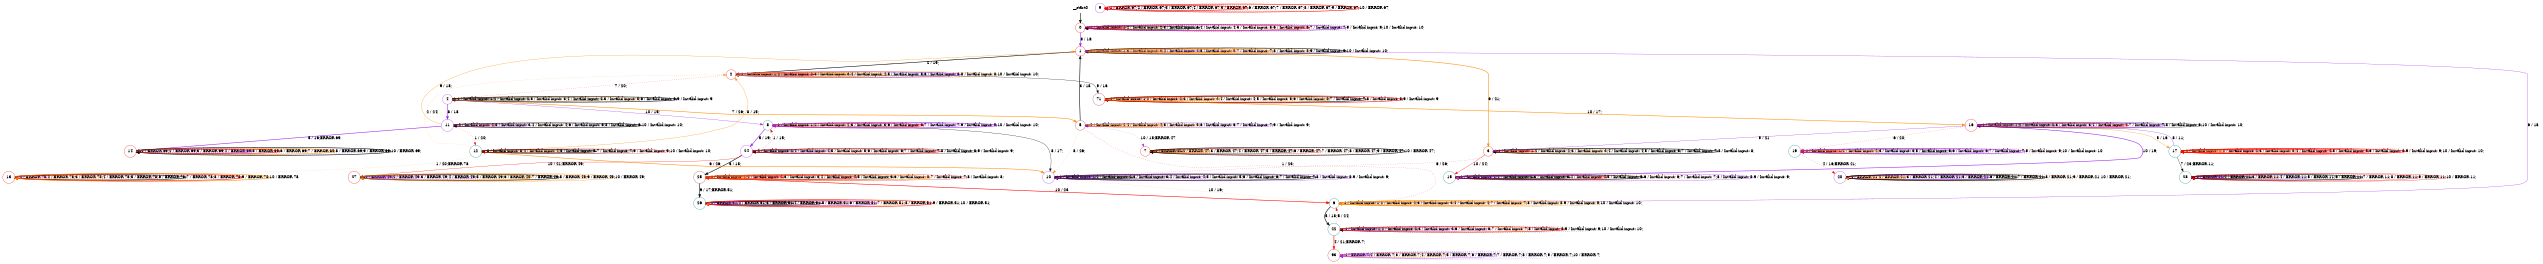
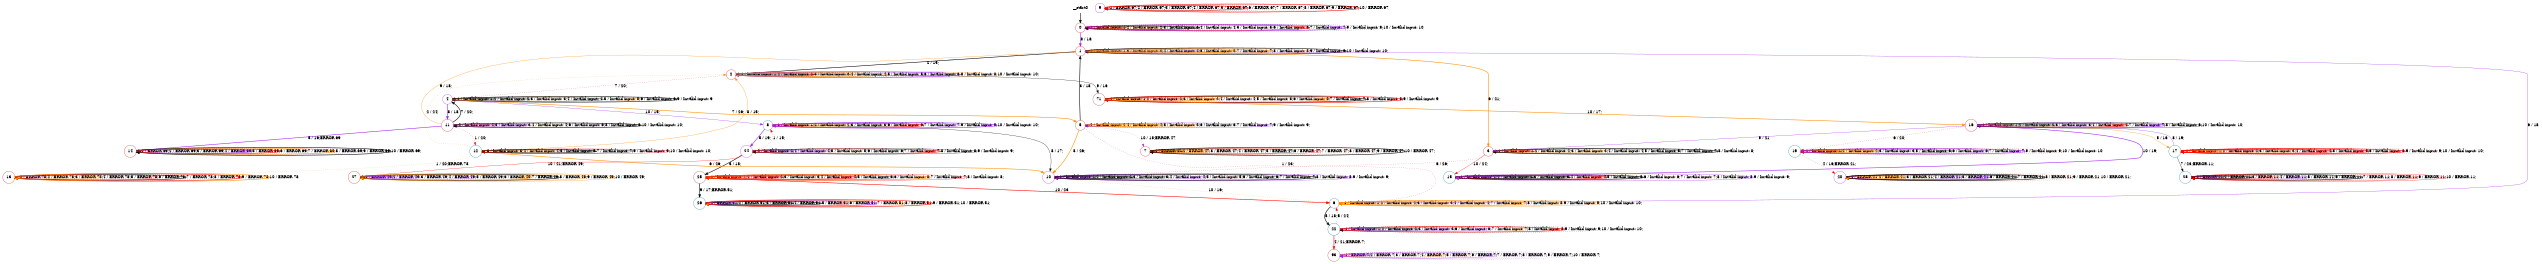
  digraph {
    node [color=red shape=circle]
    edge [color=darkorange style=bold]
    __start0 [shape=none]
    n2 [label=0]
    n3 [label=1]
    n4 [label=2]
    n5 [label=3]
    n6 [color=purple label=4]
    n7 [color=brown label=71]
    n8 [color=purple label=10]
    n9 [color=teal label=15]
    n10 [color=brown label=5]
    n11 [color=teal label=8]
-   n12 [color=purple label=11]
+   n12 [label=11]
    n13 [label=16]
    n14 [color=teal label=6]
    n15 [label=7]
    n16 [color=purple label=24]
    n17 [color=teal label=12]
    n18 [label=14]
    n19 [color=teal label=22]
    n20 [color=brown label=93]
    n21 [color=purple label=9]
    n22 [color=brown label=25]
    n23 [label=27]
    n24 [label=13]
    n25 [color=teal label=17]
    n26 [color=teal label=19]
    n27 [color=teal label=28]
    n28 [color=purple label=20]
    n29 [color=teal label=26]
    __start0 -> n2 [color=black]
    n2 -> n2 [color=red label="1 / Invalid input: 1;" style=solid]
    n2 -> n2 [color=red label="2 / Invalid input: 2;"]
    n2 -> n2 [label="3 / Invalid input: 3;" style=solid]
    n2 -> n2 [color=black label="4 / Invalid input: 4;"]
    n2 -> n2 [color=black label="5 / Invalid input: 5;" style=dotted]
    n2 -> n2 [color=red label="6 / Invalid input: 6;" style=dotted]
    n2 -> n2 [color=red label="7 / Invalid input: 7;"]
    n2 -> n2 [color=purple label="9 / Invalid input: 9;"]
    n2 -> n2 [color=black label="10 / Invalid input: 10;" style=dotted]
    n2 -> n3 [color=purple label="8 / 18;"]
    n3 -> n3 [color=black label="1 / Invalid input: 1;" style=solid]
    n3 -> n3 [color=purple label="3 / Invalid input: 3;" style=dotted]
    n3 -> n3 [label="4 / Invalid input: 4;"]
    n3 -> n3 [color=purple label="5 / Invalid input: 5;" style=solid]
    n3 -> n3 [label="7 / Invalid input: 7;"]
    n3 -> n3 [label="8 / Invalid input: 8;"]
    n3 -> n3 [label="9 / Invalid input: 9;" style=solid]
    n3 -> n3 [color=black label="10 / Invalid input: 10;"]
    n3 -> n4 [color=black label="2 / 15;"]
    n3 -> n5 [label="6 / 21;"]
    n4 -> n4 [color=purple label="1 / Invalid input: 1;" style=dotted]
    n4 -> n4 [label="2 / Invalid input: 2;" style=dotted]
    n4 -> n4 [color=red label="3 / Invalid input: 3;"]
    n4 -> n4 [label="4 / Invalid input: 4;"]
    n4 -> n4 [label="5 / Invalid input: 5;"]
    n4 -> n4 [color=black label="6 / Invalid input: 6;" style=dotted]
    n4 -> n4 [color=purple label="8 / Invalid input: 8;"]
    n4 -> n4 [label="10 / Invalid input: 10;" style=solid]
    n4 -> n6 [color=red label="7 / 20;" style=dotted]
    n4 -> n7 [color=black label="9 / 16;" style=solid]
    n5 -> n5 [color=red label="1 / Invalid input: 1;"]
    n5 -> n5 [color=red label="2 / Invalid input: 2;"]
    n5 -> n5 [label="3 / Invalid input: 3;" style=dotted]
    n5 -> n5 [label="4 / Invalid input: 4;" style=solid]
    n5 -> n5 [label="5 / Invalid input: 5;" style=dotted]
    n5 -> n5 [color=black label="7 / Invalid input: 7;" style=solid]
    n5 -> n5 [color=black label="8 / Invalid input: 8;"]
    n5 -> n8 [color=red label="6 / 26;" style=dotted]
    n5 -> n9 [color=red label="10 / 24;" style=solid]
    n6 -> n6 [color=red label="1 / Invalid input: 1;" style=dotted]
    n6 -> n6 [color=black label="2 / Invalid input: 2;" style=solid]
    n6 -> n6 [color=black label="3 / Invalid input: 3;" style=solid]
    n6 -> n6 [label="4 / Invalid input: 4;" style=dotted]
    n6 -> n6 [color=black label="5 / Invalid input: 5;" style=solid]
    n6 -> n6 [label="6 / Invalid input: 6;" style=solid]
    n6 -> n6 [color=black label="9 / Invalid input: 9;"]
    n6 -> n10 [label="7 / 26;"]
    n6 -> n11 [color=purple label="10 / 15;" style=solid]
    n6 -> n12 [color=purple label="8 / 18;"]
    n7 -> n7 [color=black label="1 / Invalid input: 1;" style=solid]
    n7 -> n7 [color=black label="2 / Invalid input: 2;" style=dotted]
    n7 -> n7 [color=red label="3 / Invalid input: 3;" style=solid]
    n7 -> n7 [label="4 / Invalid input: 4;"]
    n7 -> n7 [color=purple label="5 / Invalid input: 5;" style=dotted]
    n7 -> n7 [color=red label="6 / Invalid input: 6;" style=dotted]
    n7 -> n7 [label="7 / Invalid input: 7;"]
    n7 -> n7 [color=black label="8 / Invalid input: 8;"]
    n7 -> n7 [color=red label="9 / Invalid input: 9;"]
    n7 -> n13 [label="10 / 17;"]
    n8 -> n8 [color=red label="1 / Invalid input: 1;"]
    n8 -> n8 [color=purple label="2 / Invalid input: 2;"]
    n8 -> n8 [color=black label="3 / Invalid input: 3;"]
    n8 -> n8 [color=black label="4 / Invalid input: 4;" style=solid]
    n8 -> n8 [color=purple label="5 / Invalid input: 5;" style=solid]
    n8 -> n8 [color=red label="6 / Invalid input: 6;" style=dotted]
    n8 -> n8 [color=black label="7 / Invalid input: 7;" style=solid]
    n8 -> n8 [color=black label="8 / Invalid input: 8;"]
    n8 -> n8 [color=purple label="9 / Invalid input: 9;" style=solid]
    n8 -> n14 [label="10 / 16;" style=dotted]
    n9 -> n9 [color=black label="1 / Invalid input: 1;"]
    n9 -> n9 [color=purple label="2 / Invalid input: 2;" style=solid]
    n9 -> n9 [color=black label="3 / Invalid input: 3;"]
    n9 -> n9 [color=black label="4 / Invalid input: 4;"]
    n9 -> n9 [color=red label="5 / Invalid input: 5;"]
    n9 -> n9 [color=black label="6 / Invalid input: 6;"]
    n9 -> n9 [label="7 / Invalid input: 7;" style=dotted]
    n9 -> n9 [label="8 / Invalid input: 8;" style=dotted]
    n9 -> n9 [color=purple label="9 / Invalid input: 9;" style=solid]
    n9 -> n13 [color=purple label="10 / 19;"]
    n10 -> n3 [color=black label="3 / 18;"]
-   n10 -> n8 [label="8 / 26;" style=dotted]
+   n10 -> n8 [label="8 / 26;"]
    n10 -> n10 [color=purple label="2 / Invalid input: 2;"]
    n10 -> n10 [label="4 / Invalid input: 4;" style=solid]
    n10 -> n10 [label="5 / Invalid input: 5;"]
    n10 -> n10 [label="6 / Invalid input: 6;" style=solid]
    n10 -> n10 [color=black label="7 / Invalid input: 7;" style=dotted]
    n10 -> n10 [color=purple label="9 / Invalid input: 9;" style=solid]
    n10 -> n14 [color=red label="1 / 23;" style=dotted]
    n10 -> n15 [color=purple label="10 / 18;ERROR 47;" style=dotted]
    n11 -> n8 [color=black label="8 / 17;" style=solid]
    n11 -> n11 [label="1 / Invalid input: 1;"]
    n11 -> n11 [color=black label="2 / Invalid input: 2;" style=dotted]
    n11 -> n11 [label="3 / Invalid input: 3;" style=solid]
    n11 -> n11 [label="6 / Invalid input: 6;" style=dotted]
    n11 -> n11 [color=red label="7 / Invalid input: 7;"]
    n11 -> n11 [color=purple label="9 / Invalid input: 9;" style=solid]
    n11 -> n11 [color=purple label="10 / Invalid input: 10;"]
    n11 -> n16 [color=purple label="5 / 19;"]
    n12 -> n3 [label="9 / 18;" style=solid]
+   n12 -> n6 [color=black label="7 / 20;"]
    n12 -> n12 [color=red label="2 / Invalid input: 2;" style=solid]
    n12 -> n12 [color=red label="3 / Invalid input: 3;" style=solid]
    n12 -> n12 [color=purple label="4 / Invalid input: 4;" style=solid]
    n12 -> n12 [label="6 / Invalid input: 6;" style=dotted]
    n12 -> n12 [color=purple label="8 / Invalid input: 8;" style=dotted]
    n12 -> n12 [color=black label="10 / Invalid input: 10;"]
    n12 -> n17 [color=red label="1 / 20;" style=dotted]
    n12 -> n18 [color=purple label="5 / 16;ERROR 69;"]
    n13 -> n5 [color=purple label="9 / 21;" style=solid]
    n13 -> n13 [color=purple label="1 / Invalid input: 1;"]
    n13 -> n13 [label="2 / Invalid input: 2;" style=dotted]
    n13 -> n13 [color=black label="3 / Invalid input: 3;" style=solid]
    n13 -> n13 [color=purple label="4 / Invalid input: 4;" style=dotted]
    n13 -> n13 [color=red label="7 / Invalid input: 7;"]
    n13 -> n13 [color=purple label="8 / Invalid input: 8;"]
    n13 -> n13 [color=black label="10 / Invalid input: 10;" style=solid]
    n13 -> n25 [label="5 / 16;" style=solid]
    n13 -> n26 [color=red label="6 / 20;" style=dotted]
    n14 -> n3 [color=purple label="6 / 18;" style=solid]
    n14 -> n14 [color=black label="1 / Invalid input: 1;" style=dotted]
    n14 -> n14 [color=black label="2 / Invalid input: 2;" style=dotted]
    n14 -> n14 [label="3 / Invalid input: 3;" style=solid]
    n14 -> n14 [label="4 / Invalid input: 4;" style=solid]
    n14 -> n14 [label="7 / Invalid input: 7;" style=solid]
    n14 -> n14 [label="8 / Invalid input: 8;"]
    n14 -> n14 [label="9 / Invalid input: 9;" style=solid]
    n14 -> n14 [label="10 / Invalid input: 10;" style=solid]
    n14 -> n19 [color=black label="5 / 18;"]
    n15 -> n15 [color=red label="1 / ERROR 47;"]
    n15 -> n15 [color=black label="2 / ERROR 47;"]
    n15 -> n15 [label="3 / ERROR 47;"]
    n15 -> n15 [color=red label="4 / ERROR 47;" style=dotted]
    n15 -> n15 [label="5 / ERROR 47;" style=dotted]
    n15 -> n15 [color=black label="6 / ERROR 47;" style=solid]
    n15 -> n15 [color=red label="7 / ERROR 47;" style=solid]
    n15 -> n15 [label="8 / ERROR 47;" style=dotted]
    n15 -> n15 [color=red label="9 / ERROR 47;" style=dotted]
    n15 -> n15 [color=black label="10 / ERROR 47;"]
    n16 -> n11 [color=red label="1 / 15;" style=dotted]
    n16 -> n16 [color=purple label="2 / Invalid input: 2;" style=dotted]
    n16 -> n16 [color=black label="4 / Invalid input: 4;" style=solid]
    n16 -> n16 [color=purple label="5 / Invalid input: 5;" style=solid]
    n16 -> n16 [label="6 / Invalid input: 6;" style=dotted]
    n16 -> n16 [color=black label="7 / Invalid input: 7;" style=dotted]
    n16 -> n16 [color=red label="8 / Invalid input: 8;"]
    n16 -> n16 [color=black label="9 / Invalid input: 9;" style=solid]
    n16 -> n22 [color=black label="3 / 18;"]
    n16 -> n23 [color=red label="10 / 21;ERROR 49;" style=solid]
    n17 -> n4 [label="2 / 24;" style=dotted]
    n17 -> n4 [label="8 / 15;" style=solid]
    n17 -> n8 [label="6 / 26;"]
    n17 -> n17 [label="3 / Invalid input: 3;" style=dotted]
    n17 -> n17 [color=red label="4 / Invalid input: 4;" style=dotted]
    n17 -> n17 [label="5 / Invalid input: 5;" style=solid]
    n17 -> n17 [color=black label="7 / Invalid input: 7;"]
    n17 -> n17 [color=black label="9 / Invalid input: 9;" style=solid]
    n17 -> n17 [color=red label="10 / Invalid input: 10;" style=solid]
    n17 -> n24 [label="1 / 20;ERROR 78;" style=dotted]
    n18 -> n18 [color=black label="1 / ERROR 69;"]
    n18 -> n18 [label="2 / ERROR 69;" style=dotted]
    n18 -> n18 [color=purple label="3 / ERROR 69;" style=dotted]
    n18 -> n18 [color=black label="4 / ERROR 69;" style=dotted]
    n18 -> n18 [color=purple label="5 / ERROR 69;"]
    n18 -> n18 [color=red label="6 / ERROR 69;"]
    n18 -> n18 [color=black label="7 / ERROR 69;" style=dotted]
    n18 -> n18 [label="8 / ERROR 69;"]
    n18 -> n18 [color=purple label="9 / ERROR 69;" style=dotted]
    n18 -> n18 [color=black label="10 / ERROR 69;"]
    n19 -> n14 [color=red label="5 / 24;" style=dotted]
    n19 -> n19 [label="1 / Invalid input: 1;" style=solid]
    n19 -> n19 [color=purple label="2 / Invalid input: 2;" style=solid]
    n19 -> n19 [color=black label="3 / Invalid input: 3;" style=solid]
    n19 -> n19 [color=purple label="6 / Invalid input: 6;" style=solid]
    n19 -> n19 [color=purple label="7 / Invalid input: 7;" style=solid]
    n19 -> n19 [label="8 / Invalid input: 8;" style=solid]
    n19 -> n19 [color=red label="9 / Invalid input: 9;"]
    n19 -> n19 [color=black label="10 / Invalid input: 10;" style=dotted]
    n19 -> n20 [color=red label="4 / 21;ERROR 7;"]
    n20 -> n20 [color=red label="1 / ERROR 7;" style=solid]
    n20 -> n20 [color=purple label="2 / ERROR 7;"]
    n20 -> n20 [color=purple label="3 / ERROR 7;" style=dotted]
    n20 -> n20 [label="4 / ERROR 7;" style=dotted]
    n20 -> n20 [label="5 / ERROR 7;" style=solid]
    n20 -> n20 [color=red label="6 / ERROR 7;" style=dotted]
    n20 -> n20 [color=purple label="7 / ERROR 7;" style=solid]
    n20 -> n20 [color=purple label="8 / ERROR 7;" style=dotted]
    n20 -> n20 [color=purple label="9 / ERROR 7;" style=dotted]
    n20 -> n20 [color=purple label="10 / ERROR 7;" style=dotted]
    n21 -> n21 [color=red label="1 / ERROR 67;" style=dotted]
    n21 -> n21 [color=purple label="2 / ERROR 67;" style=dotted]
    n21 -> n21 [color=purple label="3 / ERROR 67;" style=dotted]
    n21 -> n21 [color=black label="4 / ERROR 67;" style=dotted]
    n21 -> n21 [color=black label="5 / ERROR 67;" style=dotted]
    n21 -> n21 [color=red label="6 / ERROR 67;"]
    n21 -> n21 [color=black label="7 / ERROR 67;" style=dotted]
    n21 -> n21 [label="8 / ERROR 67;" style=dotted]
    n21 -> n21 [color=red label="9 / ERROR 67;" style=dotted]
    n21 -> n21 [color=red label="10 / ERROR 67;"]
    n22 -> n14 [color=red label="10 / 23;"]
    n22 -> n22 [color=purple label="1 / Invalid input: 1;"]
    n22 -> n22 [label="2 / Invalid input: 2;"]
    n22 -> n22 [color=red label="3 / Invalid input: 3;"]
    n22 -> n22 [label="4 / Invalid input: 4;" style=dotted]
    n22 -> n22 [color=red label="5 / Invalid input: 5;"]
    n22 -> n22 [color=black label="6 / Invalid input: 6;" style=solid]
    n22 -> n22 [label="7 / Invalid input: 7;"]
    n22 -> n22 [color=red label="8 / Invalid input: 8;" style=solid]
    n22 -> n29 [color=black label="9 / 17;ERROR 51;"]
    n23 -> n23 [color=black label="1 / ERROR 49;"]
    n23 -> n23 [color=purple label="2 / ERROR 49;"]
    n23 -> n23 [color=purple label="3 / ERROR 49;" style=solid]
    n23 -> n23 [color=purple label="4 / ERROR 49;" style=dotted]
    n23 -> n23 [color=purple label="5 / ERROR 49;" style=solid]
    n23 -> n23 [color=black label="6 / ERROR 49;" style=dotted]
    n23 -> n23 [label="7 / ERROR 49;"]
    n23 -> n23 [color=black label="8 / ERROR 49;"]
    n23 -> n23 [label="9 / ERROR 49;" style=solid]
    n23 -> n23 [label="10 / ERROR 49;" style=solid]
    n24 -> n24 [color=purple label="1 / ERROR 78;" style=solid]
    n24 -> n24 [color=purple label="2 / ERROR 78;" style=solid]
    n24 -> n24 [label="3 / ERROR 78;" style=dotted]
    n24 -> n24 [label="4 / ERROR 78;" style=solid]
    n24 -> n24 [color=red label="5 / ERROR 78;" style=dotted]
    n24 -> n24 [color=red label="6 / ERROR 78;" style=solid]
    n24 -> n24 [color=black label="7 / ERROR 78;"]
    n24 -> n24 [color=black label="8 / ERROR 78;" style=dotted]
    n24 -> n24 [color=red label="9 / ERROR 78;"]
    n24 -> n24 [label="10 / ERROR 78;"]
-   n25 -> n13 [color=purple label="8 / 11;" style=solid]
+   n25 -> n13 [color=purple label="8 / 19;" style=solid]
    n25 -> n25 [label="1 / Invalid input: 1;" style=dotted]
    n25 -> n25 [label="2 / Invalid input: 2;"]
    n25 -> n25 [color=red label="3 / Invalid input: 3;" style=solid]
    n25 -> n25 [label="4 / Invalid input: 4;" style=solid]
    n25 -> n25 [color=red label="5 / Invalid input: 5;"]
    n25 -> n25 [color=red label="6 / Invalid input: 6;"]
    n25 -> n25 [color=red label="9 / Invalid input: 9;"]
    n25 -> n25 [color=red label="10 / Invalid input: 10;" style=dotted]
    n25 -> n27 [color=black label="7 / 23;ERROR 11;" style=solid]
    n26 -> n26 [color=purple label="1 / Invalid input: 1;" style=dotted]
    n26 -> n26 [color=red label="2 / Invalid input: 2;"]
    n26 -> n26 [label="3 / Invalid input: 3;"]
    n26 -> n26 [color=purple label="5 / Invalid input: 5;" style=dotted]
    n26 -> n26 [color=black label="6 / Invalid input: 6;" style=solid]
    n26 -> n26 [color=purple label="7 / Invalid input: 7;" style=solid]
    n26 -> n26 [color=purple label="9 / Invalid input: 9;"]
    n26 -> n26 [color=red label="10 / Invalid input: 10;" style=dotted]
    n26 -> n28 [color=red label="4 / 16;ERROR 21;" style=dotted]
    n27 -> n27 [color=red label="1 / ERROR 11;" style=dotted]
    n27 -> n27 [color=purple label="2 / ERROR 11;"]
    n27 -> n27 [color=black label="3 / ERROR 11;"]
    n27 -> n27 [color=red label="4 / ERROR 11;" style=solid]
    n27 -> n27 [color=purple label="5 / ERROR 11;" style=solid]
    n27 -> n27 [color=black label="6 / ERROR 11;" style=dotted]
    n27 -> n27 [color=black label="7 / ERROR 11;"]
    n27 -> n27 [color=black label="8 / ERROR 11;" style=dotted]
    n27 -> n27 [color=red label="9 / ERROR 11;" style=solid]
    n27 -> n27 [color=red label="10 / ERROR 11;" style=solid]
    n28 -> n28 [color=red label="1 / ERROR 21;" style=dotted]
    n28 -> n28 [color=red label="2 / ERROR 21;" style=dotted]
    n28 -> n28 [label="3 / ERROR 21;"]
    n28 -> n28 [label="4 / ERROR 21;" style=dotted]
    n28 -> n28 [color=purple label="5 / ERROR 21;" style=solid]
    n28 -> n28 [color=purple label="6 / ERROR 21;"]
    n28 -> n28 [color=black label="7 / ERROR 21;"]
    n28 -> n28 [color=black label="8 / ERROR 21;"]
    n28 -> n28 [color=red label="9 / ERROR 21;" style=dotted]
    n28 -> n28 [label="10 / ERROR 21;" style=dotted]
    n29 -> n29 [label="1 / ERROR 51;"]
    n29 -> n29 [color=purple label="2 / ERROR 51;"]
    n29 -> n29 [color=black label="3 / ERROR 51;" style=dotted]
    n29 -> n29 [color=black label="4 / ERROR 51;"]
    n29 -> n29 [color=black label="5 / ERROR 51;"]
    n29 -> n29 [color=red label="6 / ERROR 51;" style=solid]
    n29 -> n29 [color=purple label="7 / ERROR 51;"]
    n29 -> n29 [label="8 / ERROR 51;" style=solid]
    n29 -> n29 [color=red label="9 / ERROR 51;"]
    n29 -> n29 [label="10 / ERROR 51;" style=dotted]
  }
